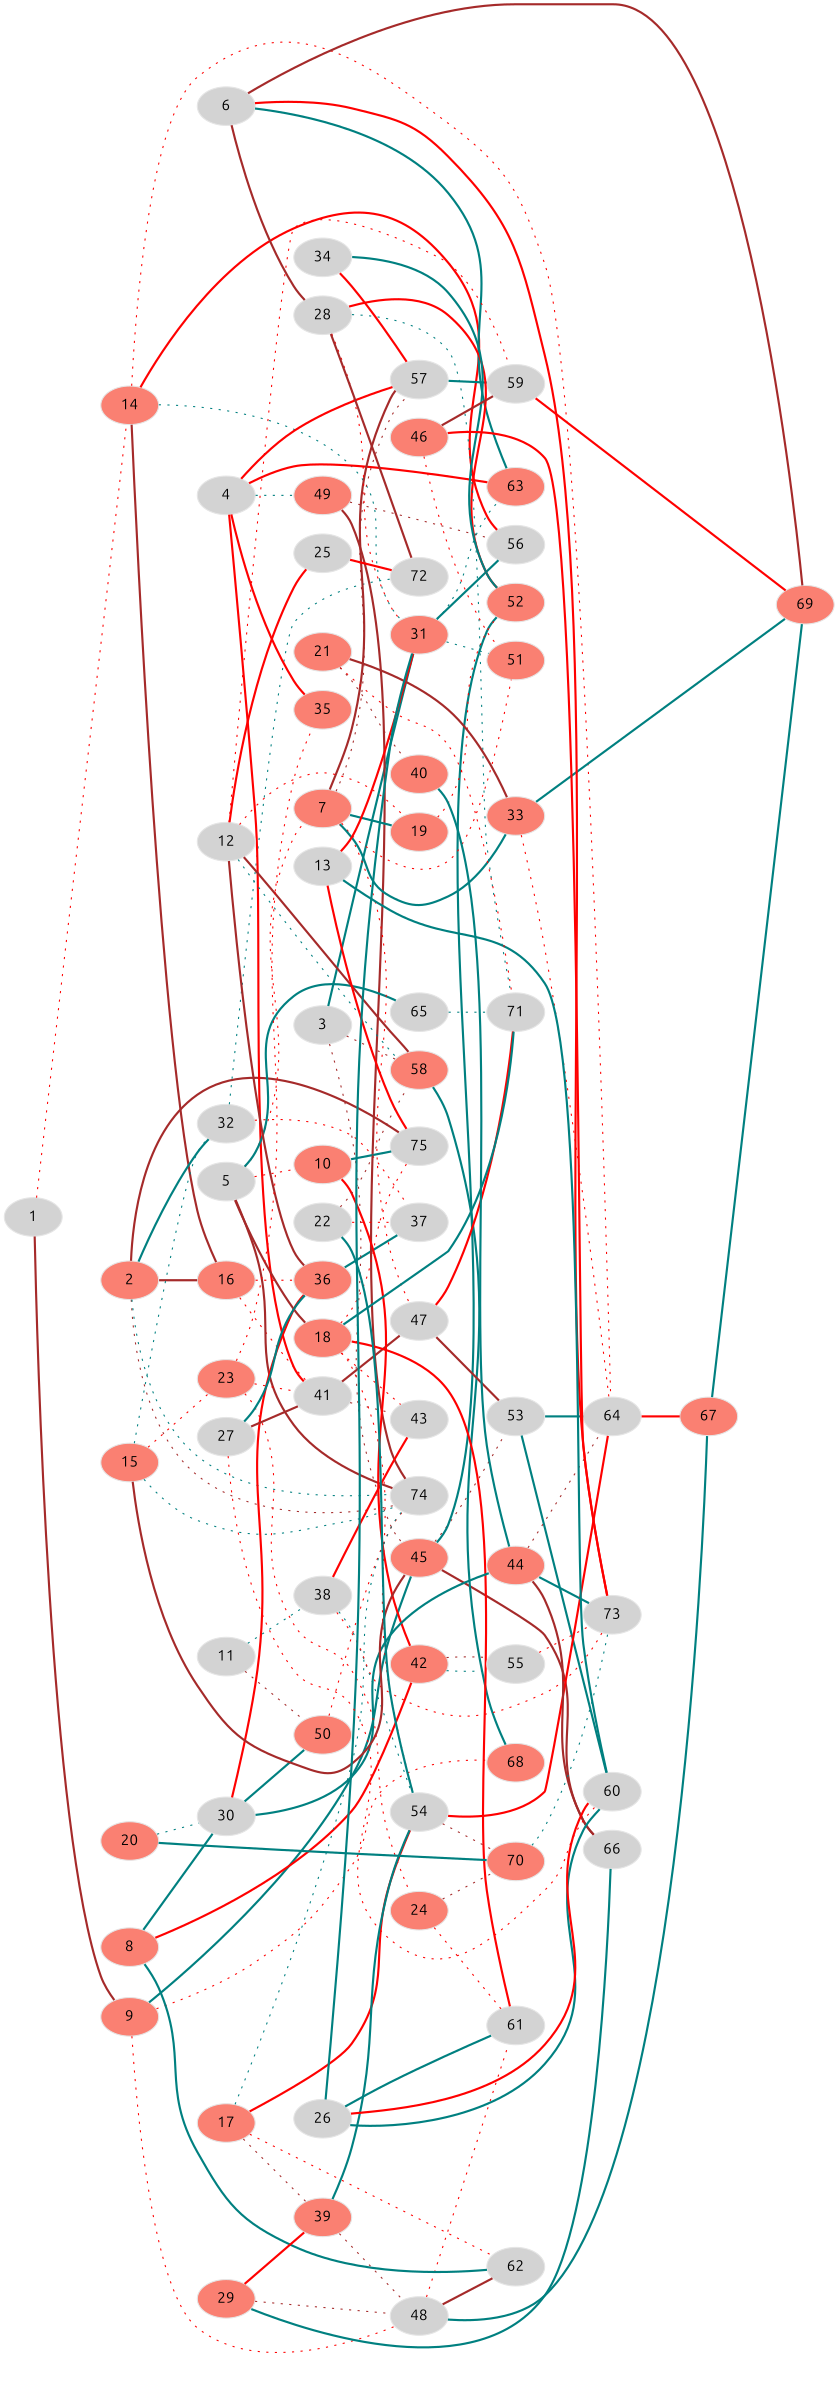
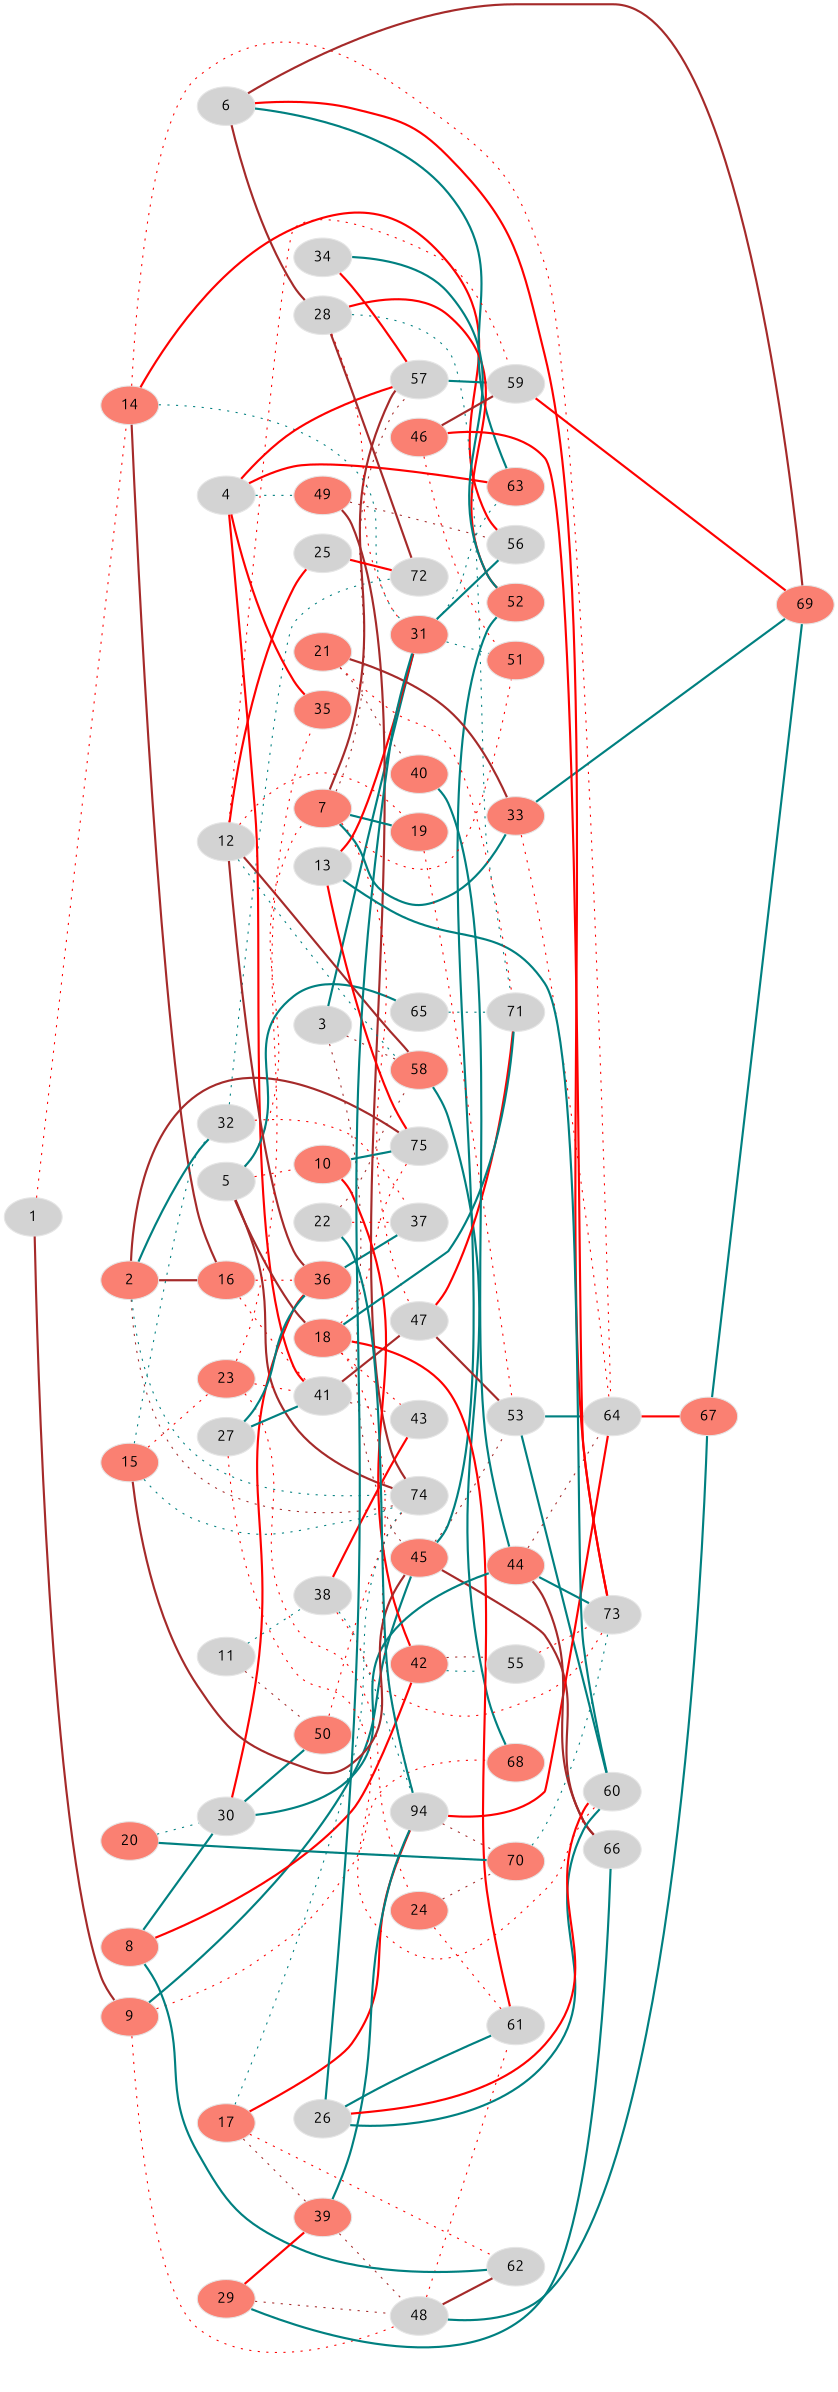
  graph {
    fontname=Ubuntu
    rankdir=LR
    node [color=gray90 fillcolor=lightgrey fontname=Ubuntu style=filled]
    edge [color=red fontname=Ubuntu style=bold]
    9 [fillcolor=salmon]
    1
    14 [fillcolor=salmon]
    45 [fillcolor=salmon]
    48
    68 [fillcolor=salmon]
    16 [fillcolor=salmon]
    31 [fillcolor=salmon]
    56
    64
    2 [fillcolor=salmon]
    32
    74
    75
    41
    36 [fillcolor=salmon]
    37
    72
    3
    58 [fillcolor=salmon]
    63 [fillcolor=salmon]
    51 [fillcolor=salmon]
    53
    52 [fillcolor=salmon]
    66
    35 [fillcolor=salmon]
    4
    49 [fillcolor=salmon]
    57
    47
    43
    59
    5
    7 [fillcolor=salmon]
    10 [fillcolor=salmon]
    18 [fillcolor=salmon]
    65
    19 [fillcolor=salmon]
    33 [fillcolor=salmon]
    42 [fillcolor=salmon]
    61
-   54
+   54 [label=94]
    71
    6
    28
    69 [fillcolor=salmon]
    73
    8 [fillcolor=salmon]
    30
    62
    50 [fillcolor=salmon]
    44 [fillcolor=salmon]
    55
    67 [fillcolor=salmon]
    11
    38
    12
    25
    13
    60
    15 [fillcolor=salmon]
    23 [fillcolor=salmon]
    24 [fillcolor=salmon]
    17 [fillcolor=salmon]
    39 [fillcolor=salmon]
    70 [fillcolor=salmon]
    20 [fillcolor=salmon]
    21 [fillcolor=salmon]
    40 [fillcolor=salmon]
    22
    26
    27
    29 [fillcolor=salmon]
    34
    46 [fillcolor=salmon]
    9 -- 45 [color=teal]
    9 -- 48 [style=dotted]
    9 -- 68 [style=dotted]
    1 -- 9 [color=brown]
    1 -- 14 [style=dotted]
    14 -- 16 [color=brown]
    14 -- 31 [color=teal style=dotted]
    14 -- 56
    14 -- 64 [style=dotted]
    45 -- 53 [color=brown style=dotted]
    45 -- 52 [color=teal]
    45 -- 66 [color=brown]
    48 -- 61 [style=dotted]
    48 -- 62 [color=brown]
    48 -- 67 [color=teal]
    16 -- 41 [style=dotted]
    16 -- 36 [style=dotted]
    31 -- 56 [color=teal]
    31 -- 63 [color=teal style=dotted]
    31 -- 51 [color=teal style=dotted]
    64 -- 67
    2 -- 16 [color=brown]
    2 -- 32 [color=teal]
    2 -- 74 [color=brown style=dotted]
    2 -- 74 [color=teal style=dotted]
    2 -- 75 [color=brown]
    32 -- 37 [style=dotted]
    32 -- 72 [color=teal style=dotted]
    41 -- 47 [color=brown]
    41 -- 43 [color=brown style=dotted]
    36 -- 37 [color=teal]
    3 -- 45 [color=brown style=dotted]
    3 -- 31 [color=teal]
    3 -- 58 [color=brown style=dotted]
    58 -- 68 [color=teal]
    53 -- 64 [color=teal]
    53 -- 60 [color=teal]
    4 -- 41
    4 -- 63
    4 -- 35
    4 -- 49 [color=teal style=dotted]
    4 -- 57
    49 -- 56 [color=brown style=dotted]
    49 -- 74 [color=brown]
    57 -- 59 [color=teal]
    47 -- 53 [color=brown]
    47 -- 71
    59 -- 69
    5 -- 74 [color=brown]
    5 -- 7 [style=dotted]
    5 -- 10 [style=dotted]
    5 -- 18 [color=brown]
    5 -- 65 [color=teal]
    7 -- 51 [style=dotted]
    7 -- 57 [color=brown style=dotted]
    7 -- 57 [color=brown]
    7 -- 47 [style=dotted]
    7 -- 19 [color=teal]
    7 -- 33 [color=teal]
    10 -- 75 [color=teal]
    10 -- 42
    18 -- 75 [style=dotted]
    18 -- 43 [style=dotted]
    18 -- 61
    18 -- 54 [style=dotted]
    18 -- 71 [color=teal]
    65 -- 71 [color=teal style=dotted]
-   19 -- 52 [style=dotted]
+   19 -- 53 [style=dotted]
    33 -- 64 [style=dotted]
    33 -- 69 [color=teal]
    42 -- 55 [color=teal style=dotted]
    42 -- 55 [color=brown style=dotted]
    54 -- 64
    54 -- 70 [color=brown style=dotted]
    6 -- 63 [color=teal]
    6 -- 28 [color=brown]
    6 -- 69 [color=brown]
    6 -- 73
    28 -- 31 [style=dotted]
    28 -- 72 [color=brown]
    28 -- 52
    28 -- 71 [color=teal style=dotted]
    8 -- 42
    8 -- 30 [color=teal]
    8 -- 62 [color=teal]
    30 -- 36
    30 -- 50 [color=teal]
    30 -- 44 [color=teal]
    50 -- 74 [style=dotted]
    44 -- 64 [color=brown style=dotted]
    44 -- 66 [color=brown]
    44 -- 73 [color=teal]
    55 -- 73 [style=dotted]
    67 -- 69 [color=teal]
    11 -- 50 [color=brown style=dotted]
    11 -- 38 [color=teal style=dotted]
    38 -- 43
    38 -- 54 [color=teal style=dotted]
    38 -- 73 [style=dotted]
    12 -- 36 [color=brown]
    12 -- 58 [color=teal style=dotted]
    12 -- 58 [color=brown]
    12 -- 59 [style=dotted]
    12 -- 19 [style=dotted]
    12 -- 25
    25 -- 72
    13 -- 31
    13 -- 75
    13 -- 60 [color=teal]
    15 -- 45 [color=brown]
    15 -- 32 [color=teal style=dotted]
    15 -- 74 [color=teal style=dotted]
    15 -- 23 [style=dotted]
    23 -- 41 [style=dotted]
    23 -- 35 [style=dotted]
    23 -- 24 [style=dotted]
    24 -- 61 [style=dotted]
    24 -- 70 [color=brown style=dotted]
    17 -- 74 [color=teal style=dotted]
    17 -- 54
    17 -- 62 [style=dotted]
    17 -- 39 [color=brown style=dotted]
    39 -- 48 [color=brown style=dotted]
    39 -- 54 [color=teal]
    70 -- 73 [color=teal style=dotted]
    20 -- 30 [color=teal style=dotted]
    20 -- 70 [color=teal]
    21 -- 33 [color=brown]
    21 -- 71 [style=dotted]
    21 -- 40 [color=brown style=dotted]
    40 -- 44 [color=teal]
    22 -- 37 [style=dotted]
    22 -- 58 [color=brown style=dotted]
    22 -- 54 [color=teal]
    26 -- 31 [color=teal]
    26 -- 61 [color=teal]
    26 -- 60 [color=teal]
    26 -- 60
-   27 -- 41 [color=brown]
+   27 -- 41 [color=teal]
    27 -- 36 [color=teal]
    27 -- 60 [style=dotted]
    29 -- 48 [color=brown style=dotted]
    29 -- 66 [color=teal]
    29 -- 39
    34 -- 52 [color=teal]
    34 -- 57
    46 -- 51 [style=dotted]
    46 -- 59 [color=brown]
    46 -- 73
  }
